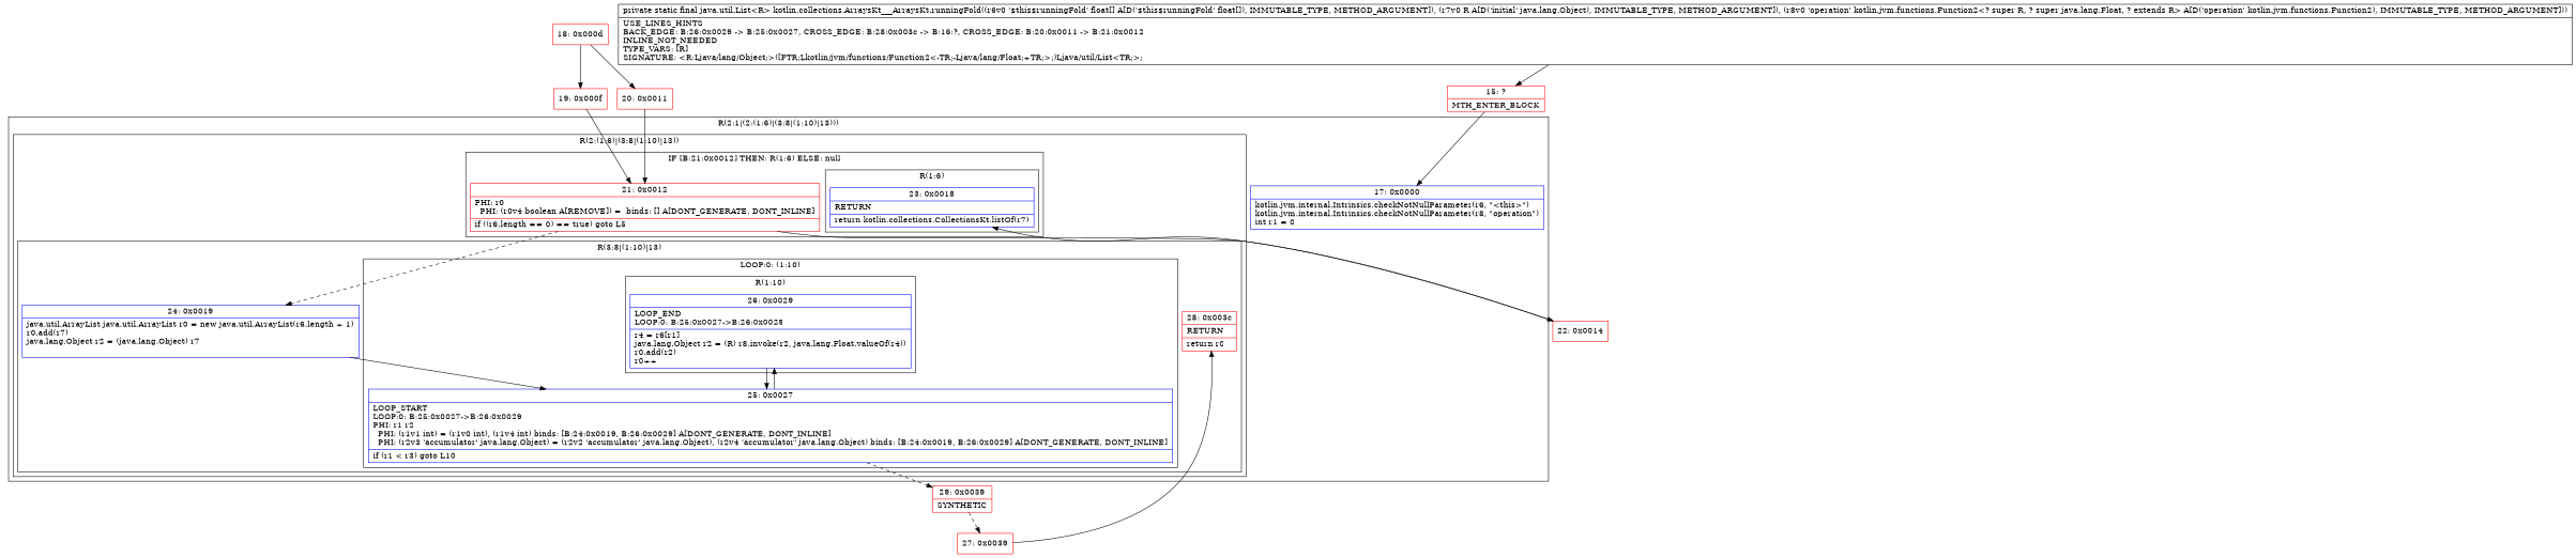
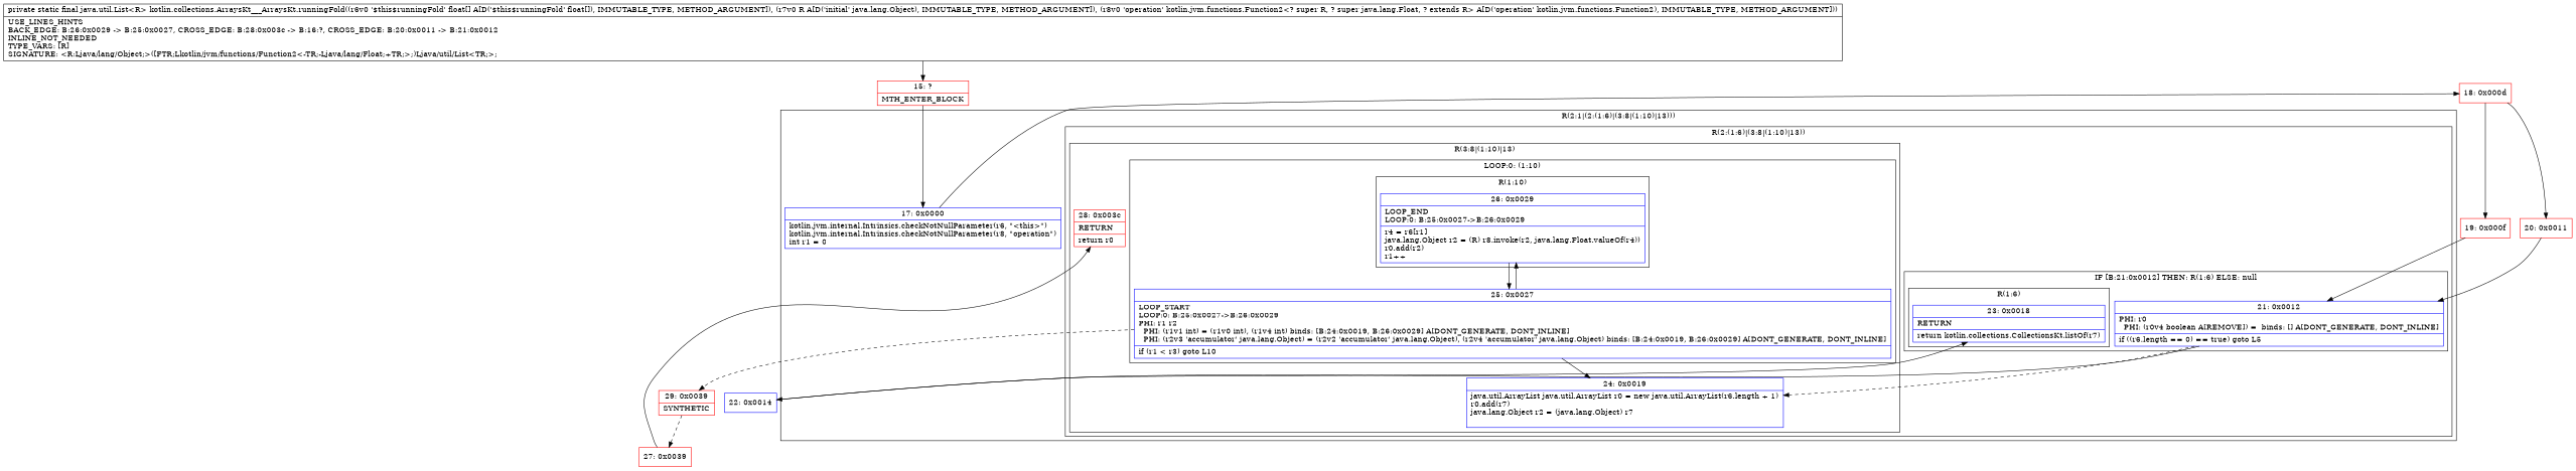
  digraph {
    node [color=red shape=record]
    n1 [color=blue label="{23\:\ 0x0018|RETURN\l|return kotlin.collections.CollectionsKt.listOf(r7)\l}"]
-   n2 [label="{21\:\ 0x0012|PHI: r0 \l  PHI: (r0v4 boolean A[REMOVE]) =  binds: [] A[DONT_GENERATE, DONT_INLINE]\l|if ((r6.length == 0) == true) goto L5\l}"]
-   n3 [color=blue label="{26\:\ 0x0029|LOOP_END\lLOOP:0: B:25:0x0027\-\>B:26:0x0029\l|r4 = r6[r1]\ljava.lang.Object r2 = (R) r8.invoke(r2, java.lang.Float.valueOf(r4))\lr0.add(r2)\lr0++\l}"]
+   n2 [color=blue label="{21\:\ 0x0012|PHI: r0 \l  PHI: (r0v4 boolean A[REMOVE]) =  binds: [] A[DONT_GENERATE, DONT_INLINE]\l|if ((r6.length == 0) == true) goto L5\l}"]
+   n3 [color=blue label="{26\:\ 0x0029|LOOP_END\lLOOP:0: B:25:0x0027\-\>B:26:0x0029\l|r4 = r6[r1]\ljava.lang.Object r2 = (R) r8.invoke(r2, java.lang.Float.valueOf(r4))\lr0.add(r2)\lr1++\l}"]
    n4 [color=blue label="{25\:\ 0x0027|LOOP_START\lLOOP:0: B:25:0x0027\-\>B:26:0x0029\lPHI: r1 r2 \l  PHI: (r1v1 int) = (r1v0 int), (r1v4 int) binds: [B:24:0x0019, B:26:0x0029] A[DONT_GENERATE, DONT_INLINE]\l  PHI: (r2v3 'accumulator' java.lang.Object) = (r2v2 'accumulator' java.lang.Object), (r2v4 'accumulator' java.lang.Object) binds: [B:24:0x0019, B:26:0x0029] A[DONT_GENERATE, DONT_INLINE]\l|if (r1 \< r3) goto L10\l}"]
    n5 [color=blue label="{24\:\ 0x0019|java.util.ArrayList java.util.ArrayList r0 = new java.util.ArrayList(r6.length + 1)\lr0.add(r7)\ljava.lang.Object r2 = (java.lang.Object) r7\l\l}"]
    n6 [label="{28\:\ 0x003c|RETURN\l|return r0\l}"]
    n7 [color=blue label="{17\:\ 0x0000|kotlin.jvm.internal.Intrinsics.checkNotNullParameter(r6, \"\<this\>\")\lkotlin.jvm.internal.Intrinsics.checkNotNullParameter(r8, \"operation\")\lint r1 = 0\l}"]
-   n8 [label="{22\:\ 0x0014}"]
+   n8 [color=blue label="{22\:\ 0x0014}"]
    n9 [label="{29\:\ 0x0039|SYNTHETIC\l}"]
    n10 [label="{18\:\ 0x000d}"]
    n11 [label="{19\:\ 0x000f}"]
    n12 [label="{20\:\ 0x0011}"]
    n13 [label="{27\:\ 0x0039}"]
    n14 [label="{15\:\ ?|MTH_ENTER_BLOCK\l}"]
    n15 [label="{private static final java.util.List\<R\> kotlin.collections.ArraysKt___ArraysKt.runningFold((r6v0 '$this$runningFold' float[] A[D('$this$runningFold' float[]), IMMUTABLE_TYPE, METHOD_ARGUMENT]), (r7v0 R A[D('initial' java.lang.Object), IMMUTABLE_TYPE, METHOD_ARGUMENT]), (r8v0 'operation' kotlin.jvm.functions.Function2\<? super R, ? super java.lang.Float, ? extends R\> A[D('operation' kotlin.jvm.functions.Function2), IMMUTABLE_TYPE, METHOD_ARGUMENT]))  | USE_LINES_HINTS\lBACK_EDGE: B:26:0x0029 \-\> B:25:0x0027, CROSS_EDGE: B:28:0x003c \-\> B:16:?, CROSS_EDGE: B:20:0x0011 \-\> B:21:0x0012\lINLINE_NOT_NEEDED\lTYPE_VARS: [R]\lSIGNATURE: \<R:Ljava\/lang\/Object;\>([FTR;Lkotlin\/jvm\/functions\/Function2\<\-TR;\-Ljava\/lang\/Float;+TR;\>;)Ljava\/util\/List\<TR;\>;\l}" color=""]
    subgraph cluster_1 {
      label="R(2:1|(2:(1:6)|(3:8|(1:10)|13)))"
      n7
      subgraph cluster_2 {
        label="R(2:(1:6)|(3:8|(1:10)|13))"
        subgraph cluster_3 {
          label="IF [B:21:0x0012] THEN: R(1:6) ELSE: null"
          n2
          subgraph cluster_4 {
            label="R(1:6)"
            n1
          }
        }
        subgraph cluster_5 {
          label="R(3:8|(1:10)|13)"
          n5
          n6
          subgraph cluster_6 {
            label="LOOP:0: (1:10)"
            n4
            subgraph cluster_7 {
              label="R(1:10)"
              n3
            }
          }
        }
      }
    }
    n2 -> n5 [style=dashed]
    n2 -> n8
    n3 -> n4
    n4 -> n3
    n4 -> n9 [style=dashed]
-   n5 -> n4
+   n4 -> n5
+   n7 -> n10
    n8 -> n1
    n9 -> n13 [style=dashed]
    n10 -> n11
    n10 -> n12
    n11 -> n2
    n12 -> n2
    n13 -> n6
    n14 -> n7
    n15 -> n14
  }
